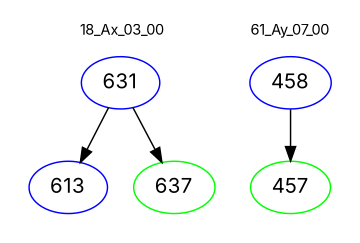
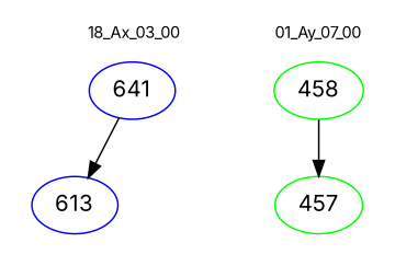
  digraph {
    fontname=Inter
    node [color=blue fontname=Inter]
    edge [color=black fontname=Inter]
-   n1 [label=631]
+   n1 [label=641]
    n2 [label=613]
-   n3 [color=green label=637]
-   n4 [label=458]
+   n4 [color=green label=458]
    n5 [color=green label=457]
    subgraph cluster_1 {
      color=white
      fontsize=10
      label="18_Ax_03_00"
      n1
      n2
-     n3
    }
    subgraph cluster_2 {
      color=white
      fontsize=10
-     label="61_Ay_07_00"
+     label="01_Ay_07_00"
      n4
      n5
    }
    n1 -> n2
-   n1 -> n3
    n4 -> n5
  }
